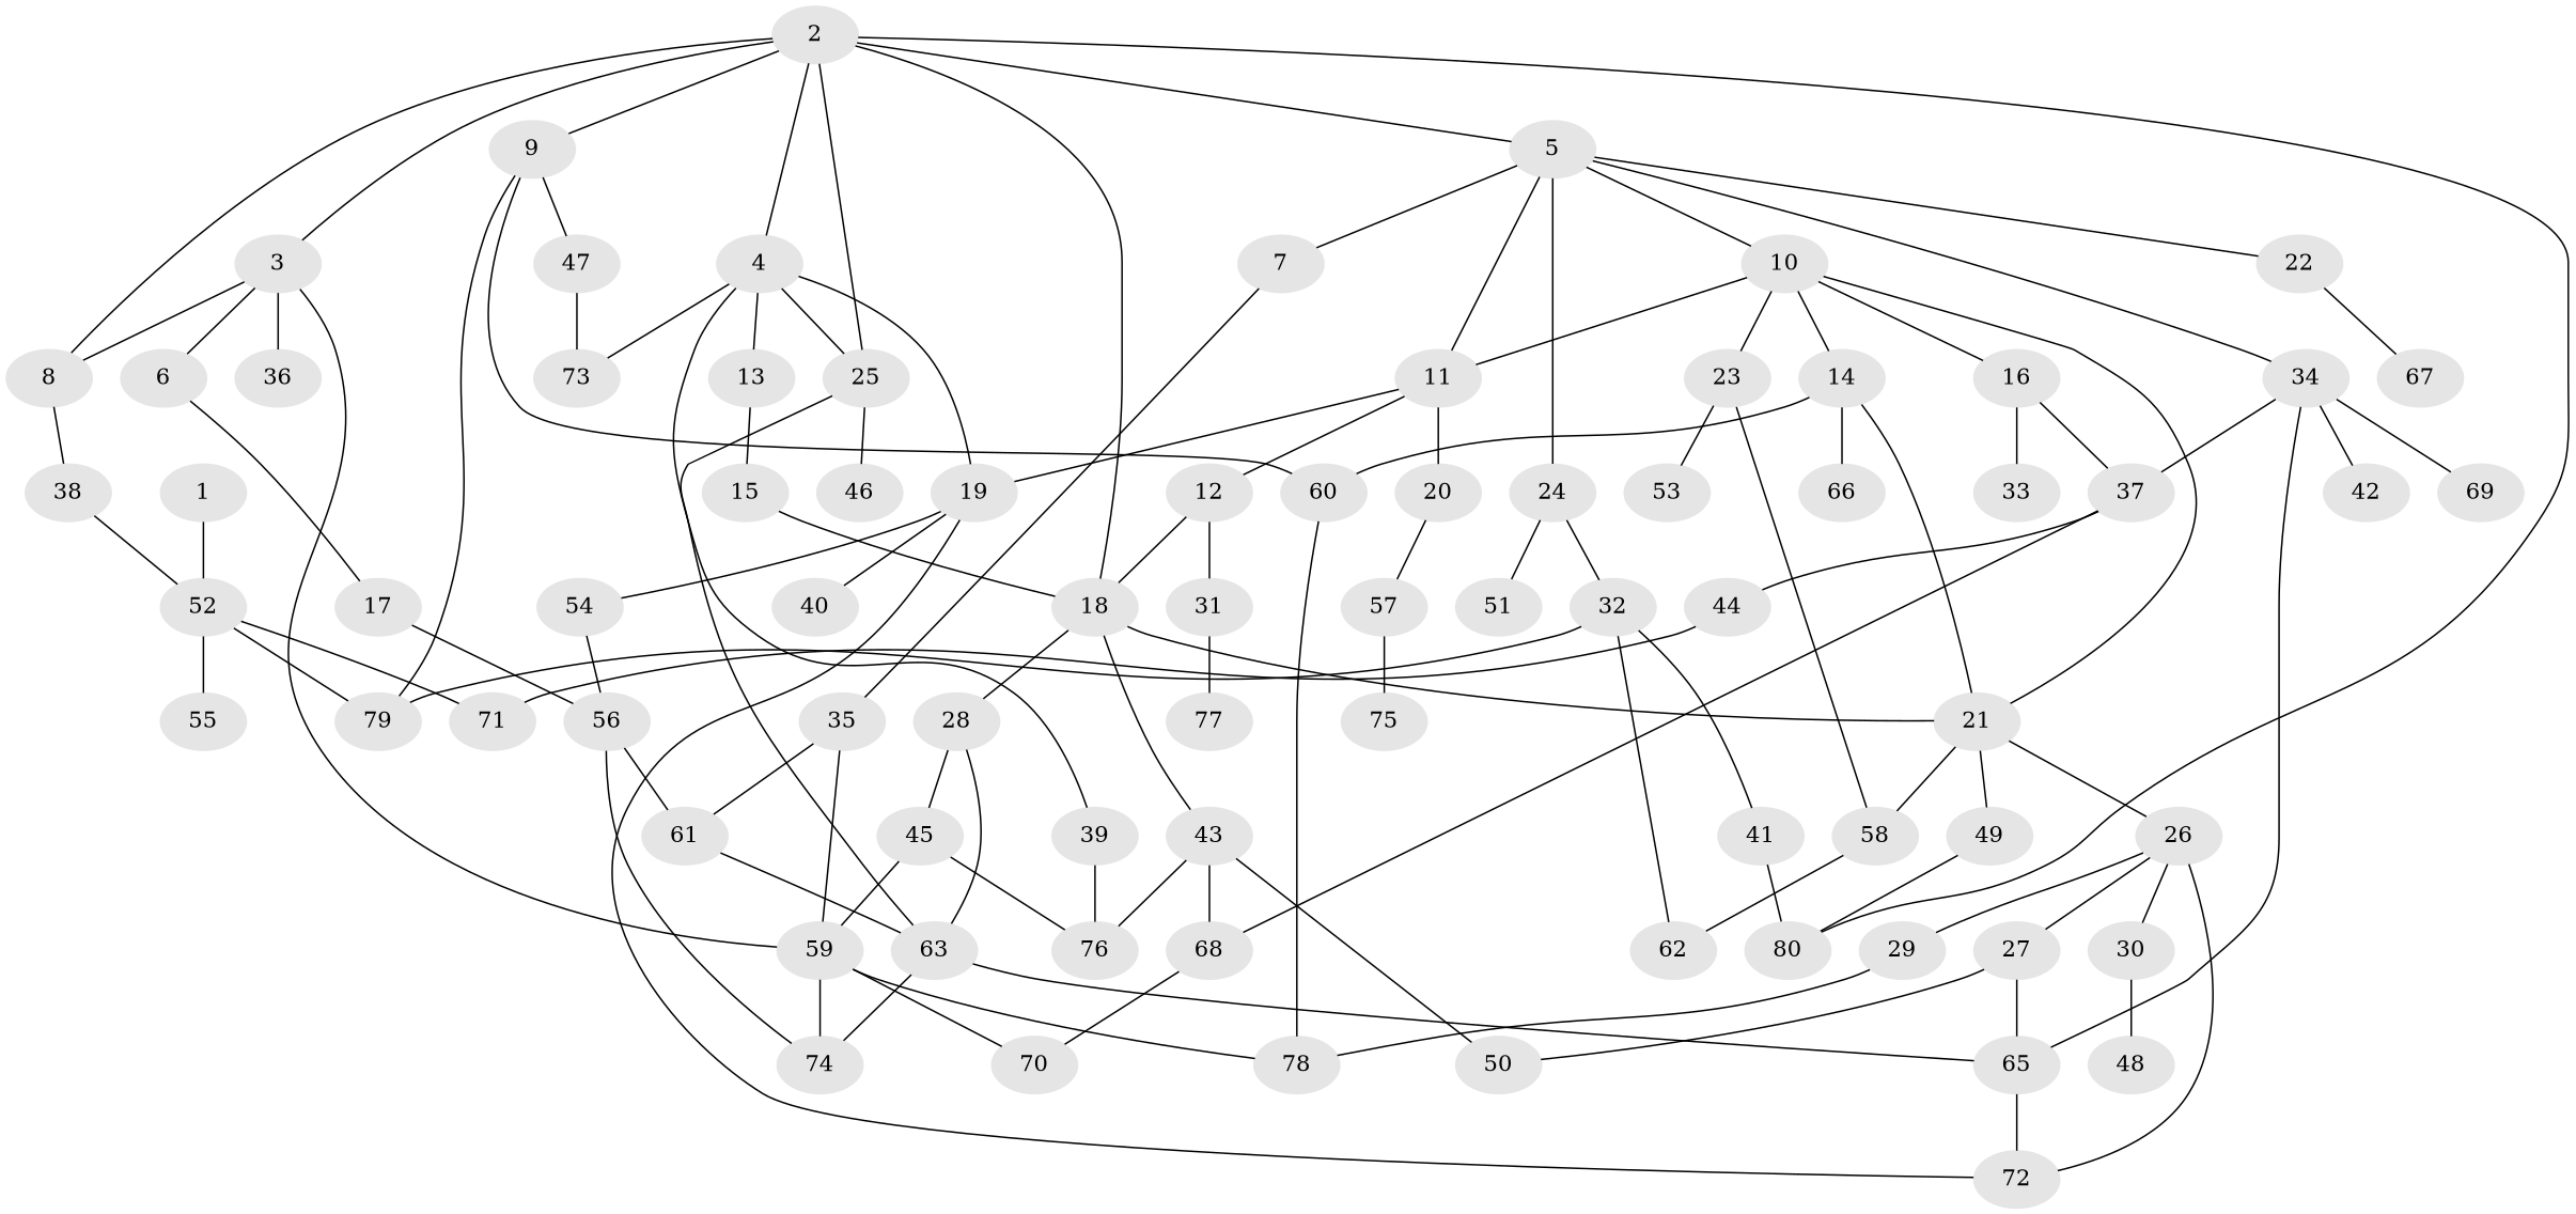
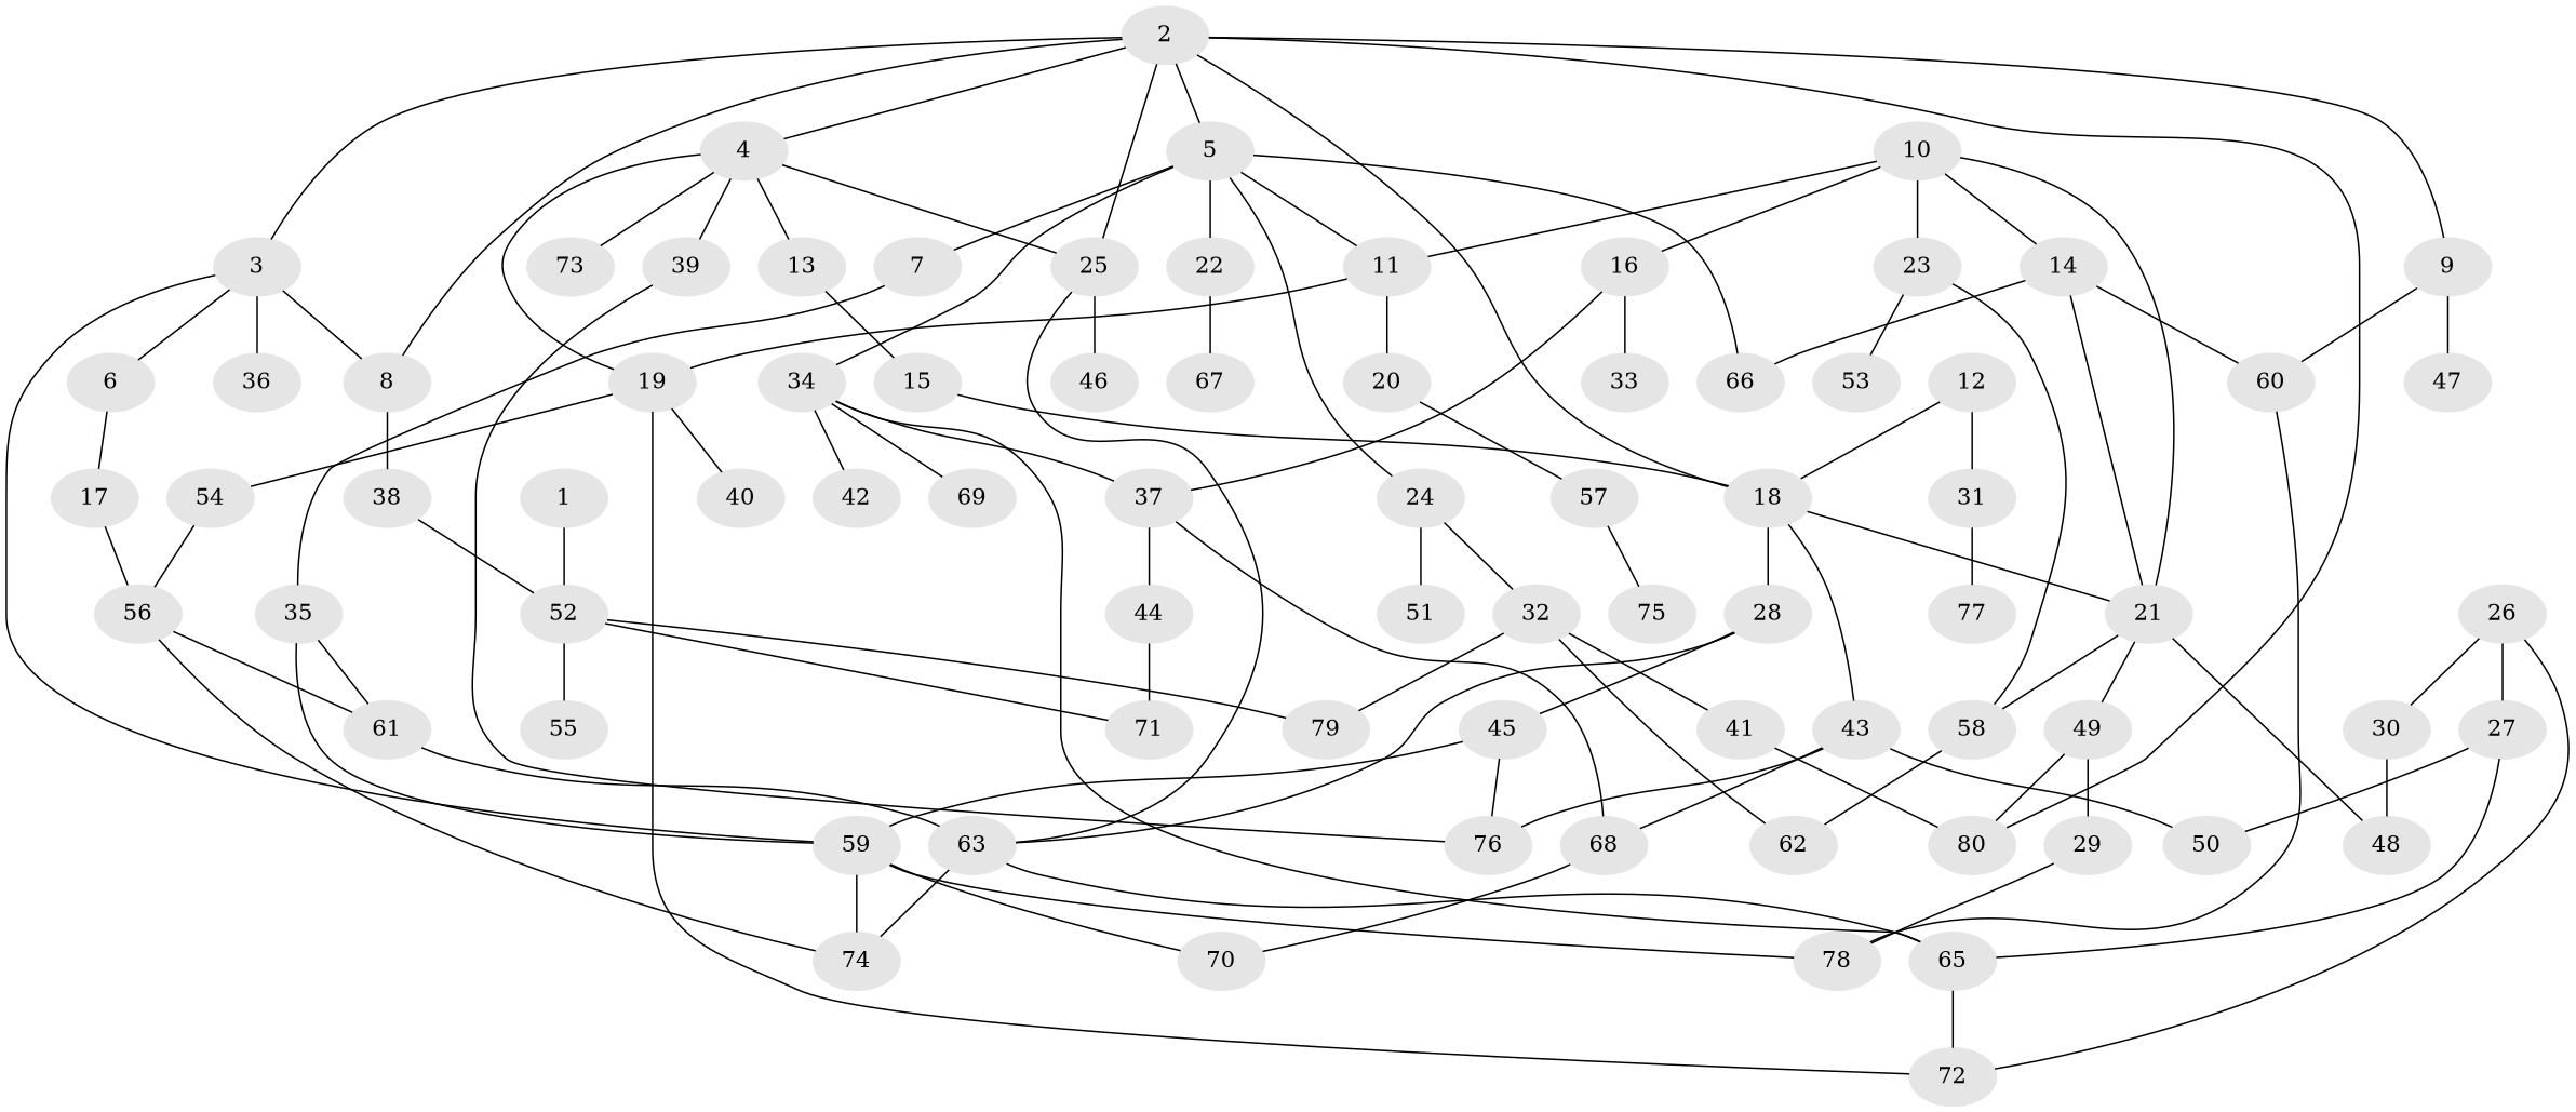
  graph {
    node [color=gray90 style=filled]
    1
    52
    2
    3
    4
    5
    9
    18
    25
    80
    79
    71
    55
    6
    8
    36
    59
    13
    19
    39
    73
    7
    10
    11
    22
    24
    34
    47
    60
    21
    28
    43
    46
    63
    17
    38
    78
    74
    70
    15
    54
    40
    72
    76
    35
    14
    16
    23
    12
    20
    67
    32
    51
    37
    65
    42
    69
    56
    61
    66
    33
    26
    49
    58
    53
    31
    57
    77
    44
    68
    45
    50
    75
    27
    29
    30
    62
    41
    48
    1 -- 52
    52 -- 79
    52 -- 71
    52 -- 55
    2 -- 3
    2 -- 4
    2 -- 5
    2 -- 9
    2 -- 18
    2 -- 25
    2 -- 80
    3 -- 6
    3 -- 8
    3 -- 36
    3 -- 59
    4 -- 25
    4 -- 13
    4 -- 19
    4 -- 39
    4 -- 73
    5 -- 7
-   5 -- 10
+   5 -- 66
    5 -- 11
    5 -- 22
    5 -- 24
    5 -- 34
-   9 -- 79
    9 -- 47
    9 -- 60
    18 -- 21
    18 -- 28
    18 -- 43
    25 -- 46
    25 -- 63
    6 -- 17
    8 -- 2
    8 -- 38
    59 -- 78
    59 -- 74
    59 -- 70
    13 -- 15
    19 -- 54
    19 -- 40
    19 -- 72
    39 -- 76
    7 -- 35
    10 -- 11
    10 -- 21
    10 -- 14
    10 -- 16
    10 -- 23
    11 -- 19
-   11 -- 12
    11 -- 20
    22 -- 67
    24 -- 32
    24 -- 51
    34 -- 37
    34 -- 65
    34 -- 42
    34 -- 69
-   47 -- 73
    60 -- 78
-   21 -- 26
+   21 -- 48
    21 -- 49
    21 -- 58
    28 -- 63
    28 -- 45
    43 -- 76
    43 -- 68
    43 -- 50
    63 -- 74
    63 -- 65
    17 -- 56
    38 -- 52
    15 -- 18
    54 -- 56
    35 -- 59
    35 -- 61
    14 -- 60
    14 -- 21
    14 -- 66
    16 -- 37
    16 -- 33
    23 -- 58
    23 -- 53
    12 -- 18
    12 -- 31
    20 -- 57
    32 -- 79
    32 -- 62
    32 -- 41
    37 -- 44
    37 -- 68
    65 -- 72
    56 -- 74
    56 -- 61
    61 -- 63
    26 -- 72
    26 -- 27
-   26 -- 29
+   49 -- 29
    26 -- 30
    49 -- 80
    58 -- 62
    31 -- 77
    57 -- 75
    44 -- 71
    68 -- 70
    45 -- 59
    45 -- 76
    27 -- 65
    27 -- 50
    29 -- 78
    30 -- 48
    41 -- 80
  }
